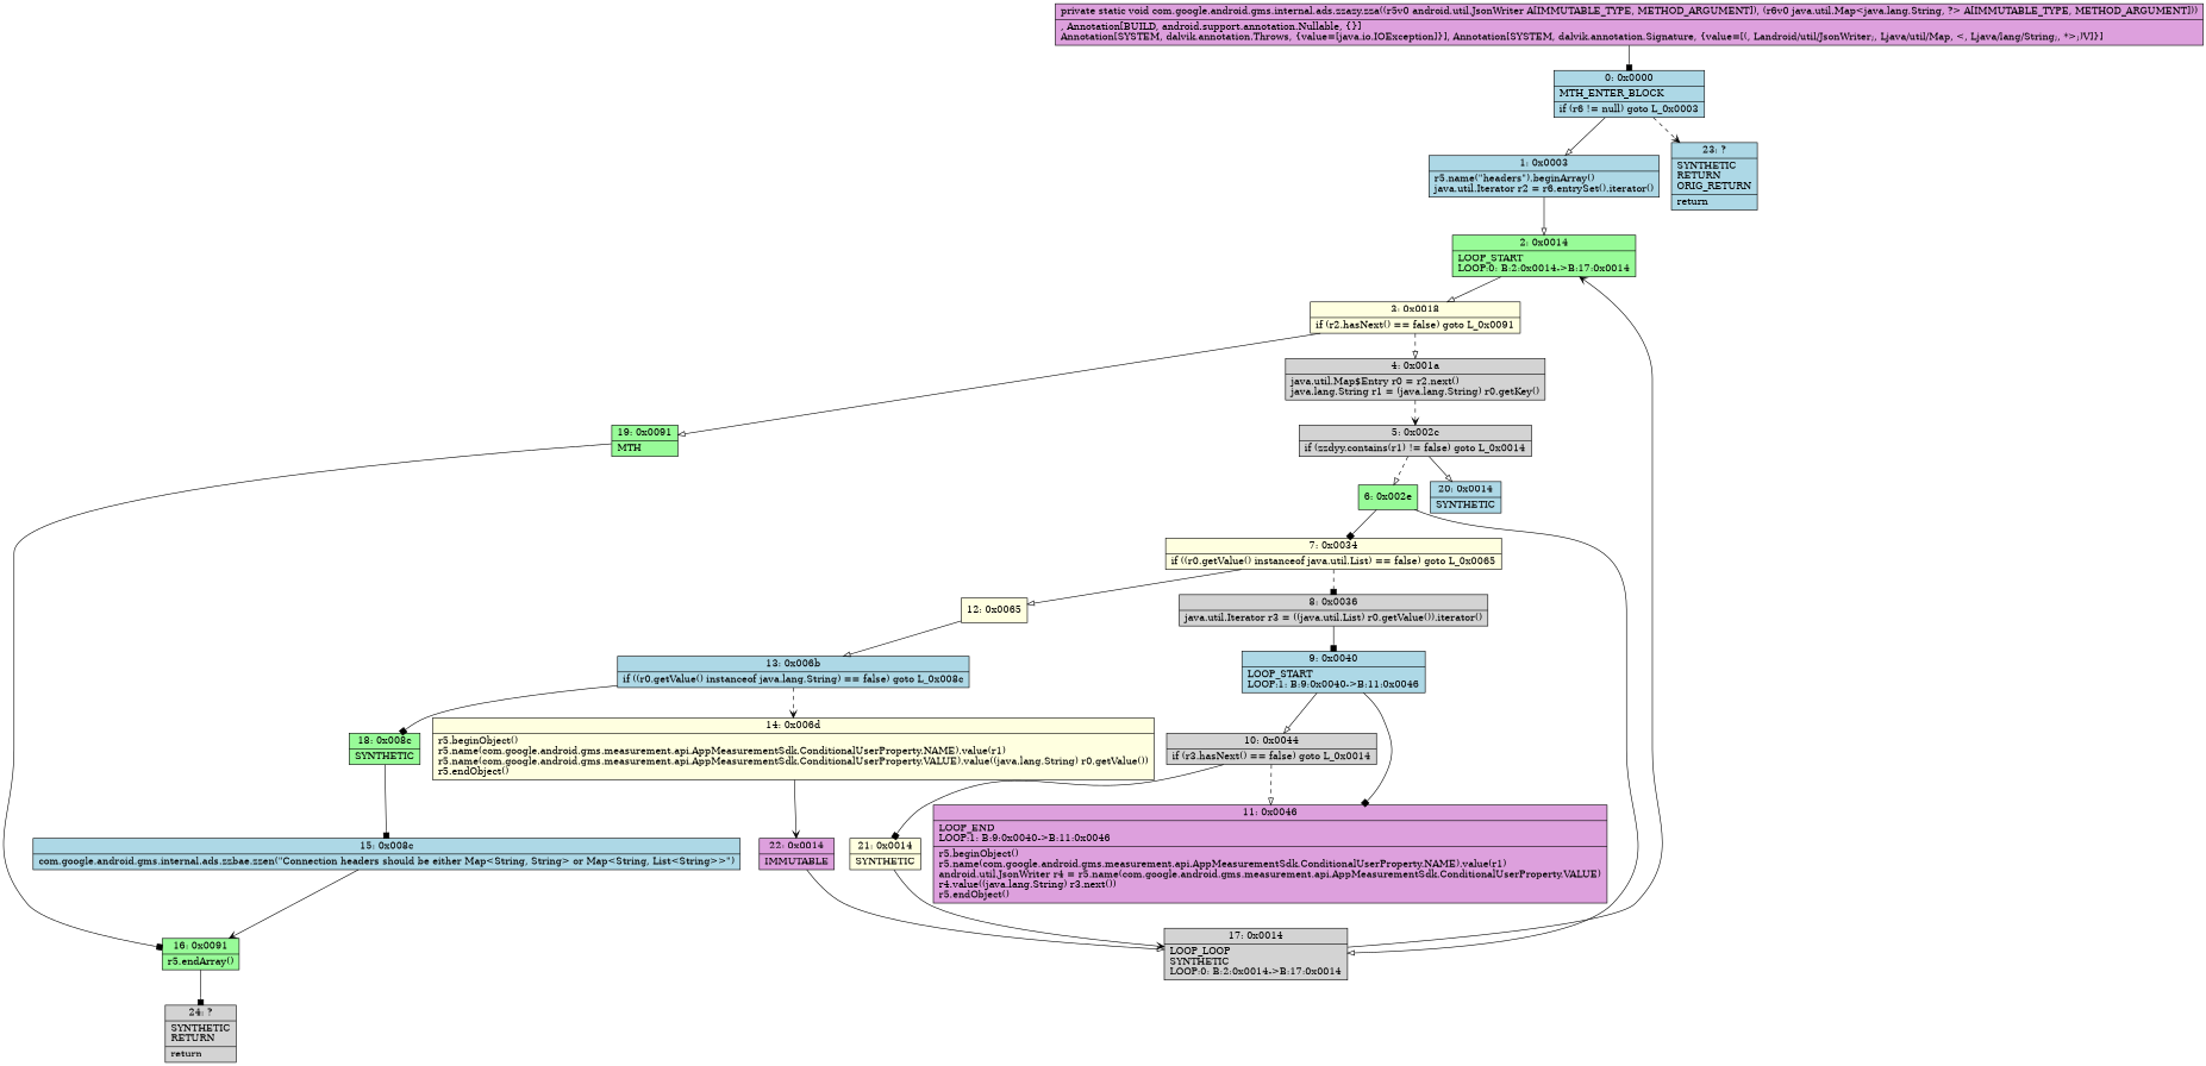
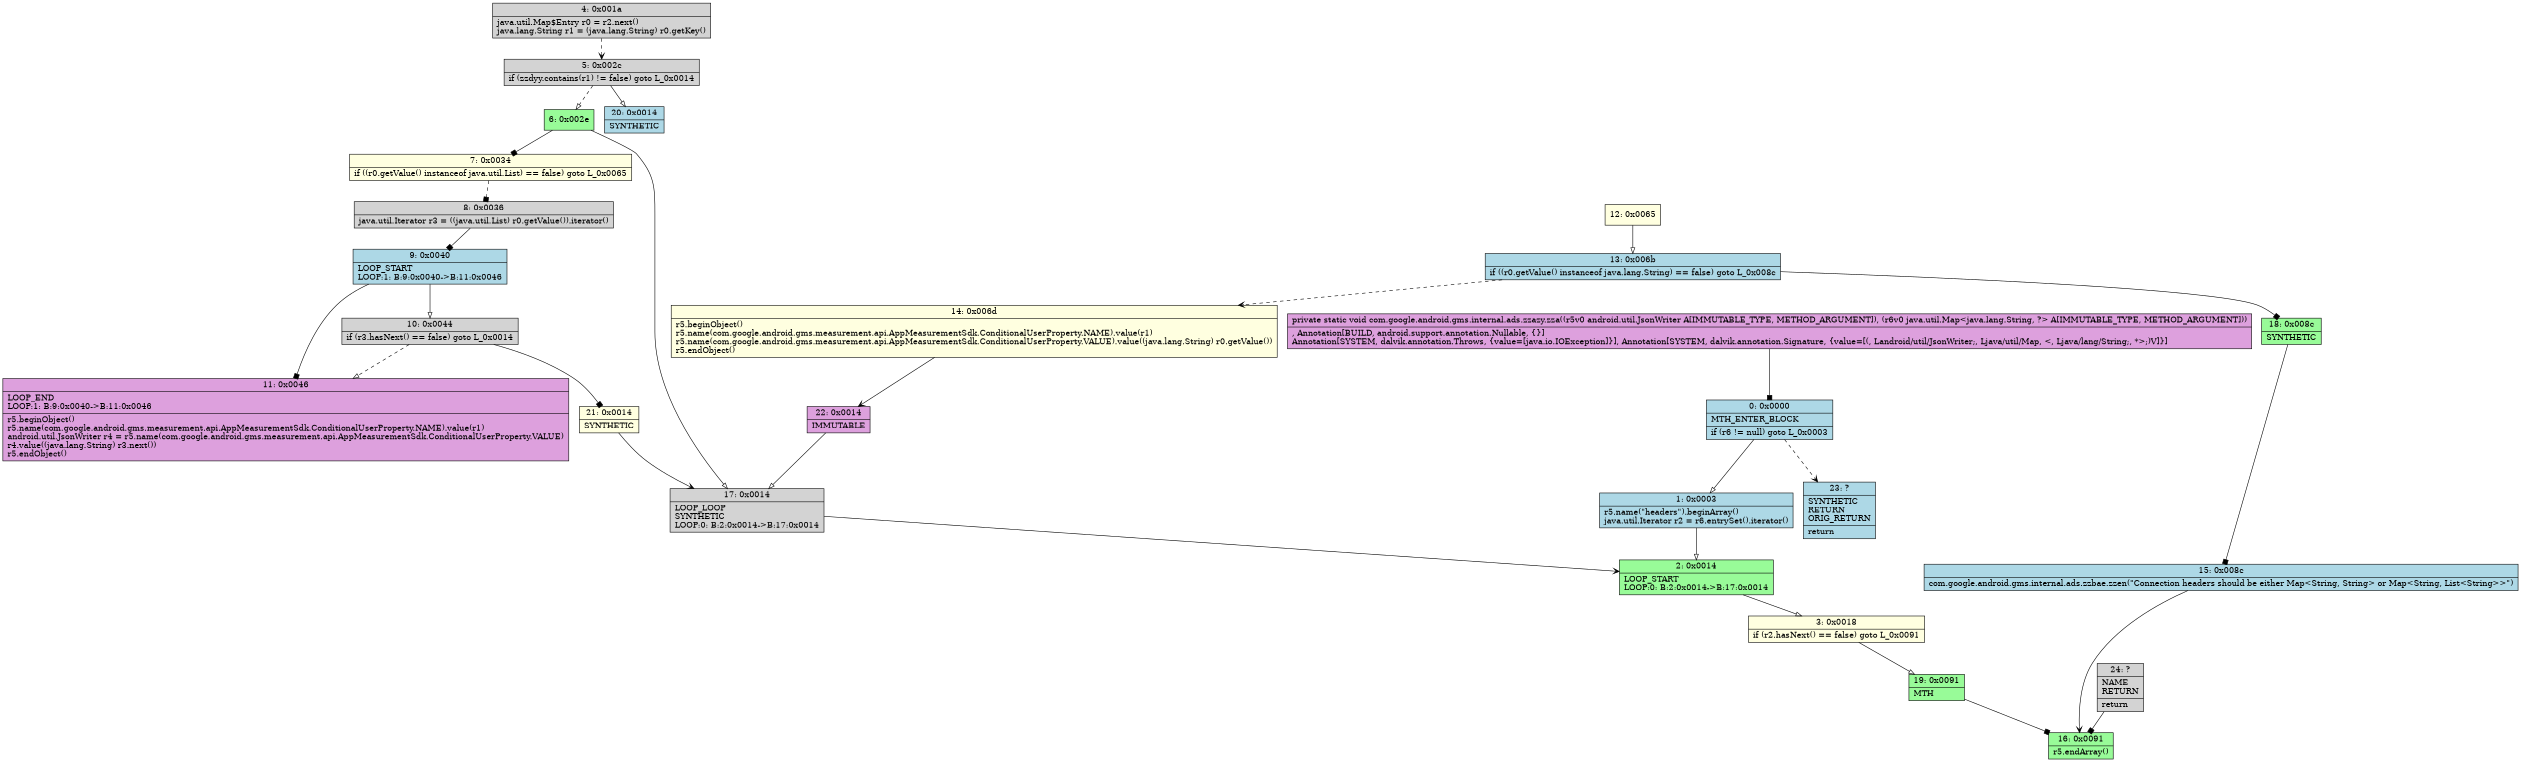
  digraph {
    node [fillcolor=lightblue shape=record style=filled]
    edge [arrowhead=onormal]
    n1 [label="{0\:\ 0x0000|MTH_ENTER_BLOCK\l|if (r6 != null) goto L_0x0003\l}"]
    n2 [label="{1\:\ 0x0003|r5.name(\"headers\").beginArray()\ljava.util.Iterator r2 = r6.entrySet().iterator()\l}"]
    n3 [label="{23\:\ ?|SYNTHETIC\lRETURN\lORIG_RETURN\l|return\l}"]
    n4 [fillcolor=palegreen label="{2\:\ 0x0014|LOOP_START\lLOOP:0: B:2:0x0014\-\>B:17:0x0014\l}"]
    n5 [fillcolor=lightyellow label="{3\:\ 0x0018|if (r2.hasNext() == false) goto L_0x0091\l}"]
    n6 [fillcolor=lightgrey label="{4\:\ 0x001a|java.util.Map$Entry r0 = r2.next()\ljava.lang.String r1 = (java.lang.String) r0.getKey()\l}"]
    n7 [fillcolor=palegreen label="{19\:\ 0x0091|MTH\l}"]
    n8 [fillcolor=lightgrey label="{5\:\ 0x002c|if (zzdyy.contains(r1) != false) goto L_0x0014\l}"]
    n9 [fillcolor=palegreen label="{16\:\ 0x0091|r5.endArray()\l}"]
    n10 [fillcolor=palegreen label="{6\:\ 0x002e}"]
    n11 [label="{20\:\ 0x0014|SYNTHETIC\l}"]
    n12 [fillcolor=lightyellow label="{7\:\ 0x0034|if ((r0.getValue() instanceof java.util.List) == false) goto L_0x0065\l}"]
    n13 [fillcolor=lightgrey label="{17\:\ 0x0014|LOOP_LOOP\lSYNTHETIC\lLOOP:0: B:2:0x0014\-\>B:17:0x0014\l}"]
    n14 [fillcolor=lightgrey label="{8\:\ 0x0036|java.util.Iterator r3 = ((java.util.List) r0.getValue()).iterator()\l}"]
    n15 [fillcolor=lightyellow label="{12\:\ 0x0065}"]
    n16 [label="{9\:\ 0x0040|LOOP_START\lLOOP:1: B:9:0x0040\-\>B:11:0x0046\l}"]
    n17 [label="{13\:\ 0x006b|if ((r0.getValue() instanceof java.lang.String) == false) goto L_0x008c\l}"]
    n18 [fillcolor=lightgrey label="{10\:\ 0x0044|if (r3.hasNext() == false) goto L_0x0014\l}"]
    n19 [fillcolor=plum label="{11\:\ 0x0046|LOOP_END\lLOOP:1: B:9:0x0040\-\>B:11:0x0046\l|r5.beginObject()\lr5.name(com.google.android.gms.measurement.api.AppMeasurementSdk.ConditionalUserProperty.NAME).value(r1)\landroid.util.JsonWriter r4 = r5.name(com.google.android.gms.measurement.api.AppMeasurementSdk.ConditionalUserProperty.VALUE)\lr4.value((java.lang.String) r3.next())\lr5.endObject()\l}"]
    n20 [fillcolor=lightyellow label="{21\:\ 0x0014|SYNTHETIC\l}"]
    n21 [fillcolor=lightyellow label="{14\:\ 0x006d|r5.beginObject()\lr5.name(com.google.android.gms.measurement.api.AppMeasurementSdk.ConditionalUserProperty.NAME).value(r1)\lr5.name(com.google.android.gms.measurement.api.AppMeasurementSdk.ConditionalUserProperty.VALUE).value((java.lang.String) r0.getValue())\lr5.endObject()\l}"]
    n22 [fillcolor=palegreen label="{18\:\ 0x008c|SYNTHETIC\l}"]
    n23 [fillcolor=plum label="{22\:\ 0x0014|IMMUTABLE\l}"]
    n24 [label="{15\:\ 0x008c|com.google.android.gms.internal.ads.zzbae.zzen(\"Connection headers should be either Map\<String, String\> or Map\<String, List\<String\>\>\")\l}"]
-   n25 [fillcolor=lightgrey label="{24\:\ ?|SYNTHETIC\lRETURN\l|return\l}"]
+   n25 [fillcolor=lightgrey label="{24\:\ ?|NAME\lRETURN\l|return\l}"]
    n26 [fillcolor=plum label="{private static void com.google.android.gms.internal.ads.zzazy.zza((r5v0 android.util.JsonWriter A[IMMUTABLE_TYPE, METHOD_ARGUMENT]), (r6v0 java.util.Map\<java.lang.String, ?\> A[IMMUTABLE_TYPE, METHOD_ARGUMENT]))  | , Annotation[BUILD, android.support.annotation.Nullable, \{\}]\lAnnotation[SYSTEM, dalvik.annotation.Throws, \{value=[java.io.IOException]\}], Annotation[SYSTEM, dalvik.annotation.Signature, \{value=[(, Landroid\/util\/JsonWriter;, Ljava\/util\/Map, \<, Ljava\/lang\/String;, *\>;)V]\}]\l}"]
    n1 -> n2
    n1 -> n3 [arrowhead=vee style=dashed]
    n2 -> n4
    n4 -> n5
-   n5 -> n6 [style=dashed]
    n5 -> n7
    n6 -> n8 [arrowhead=vee style=dashed]
    n7 -> n9 [arrowhead=box]
    n8 -> n10 [style=dashed]
    n8 -> n11
-   n9 -> n25 [arrowhead=box]
+   n25 -> n9 [arrowhead=box]
    n10 -> n12 [arrowhead=box]
    n10 -> n13
    n12 -> n14 [arrowhead=box style=dashed]
-   n12 -> n15
    n13 -> n4 [arrowhead=vee]
    n14 -> n16 [arrowhead=box]
    n15 -> n17
    n16 -> n18
    n16 -> n19 [arrowhead=box]
    n17 -> n21 [arrowhead=vee style=dashed]
    n17 -> n22 [arrowhead=box]
    n18 -> n19 [style=dashed]
    n18 -> n20 [arrowhead=box]
    n20 -> n13 [arrowhead=vee]
    n21 -> n23 [arrowhead=vee]
    n22 -> n24 [arrowhead=box]
    n23 -> n13
    n24 -> n9 [arrowhead=vee]
    n26 -> n1 [arrowhead=box]
  }
